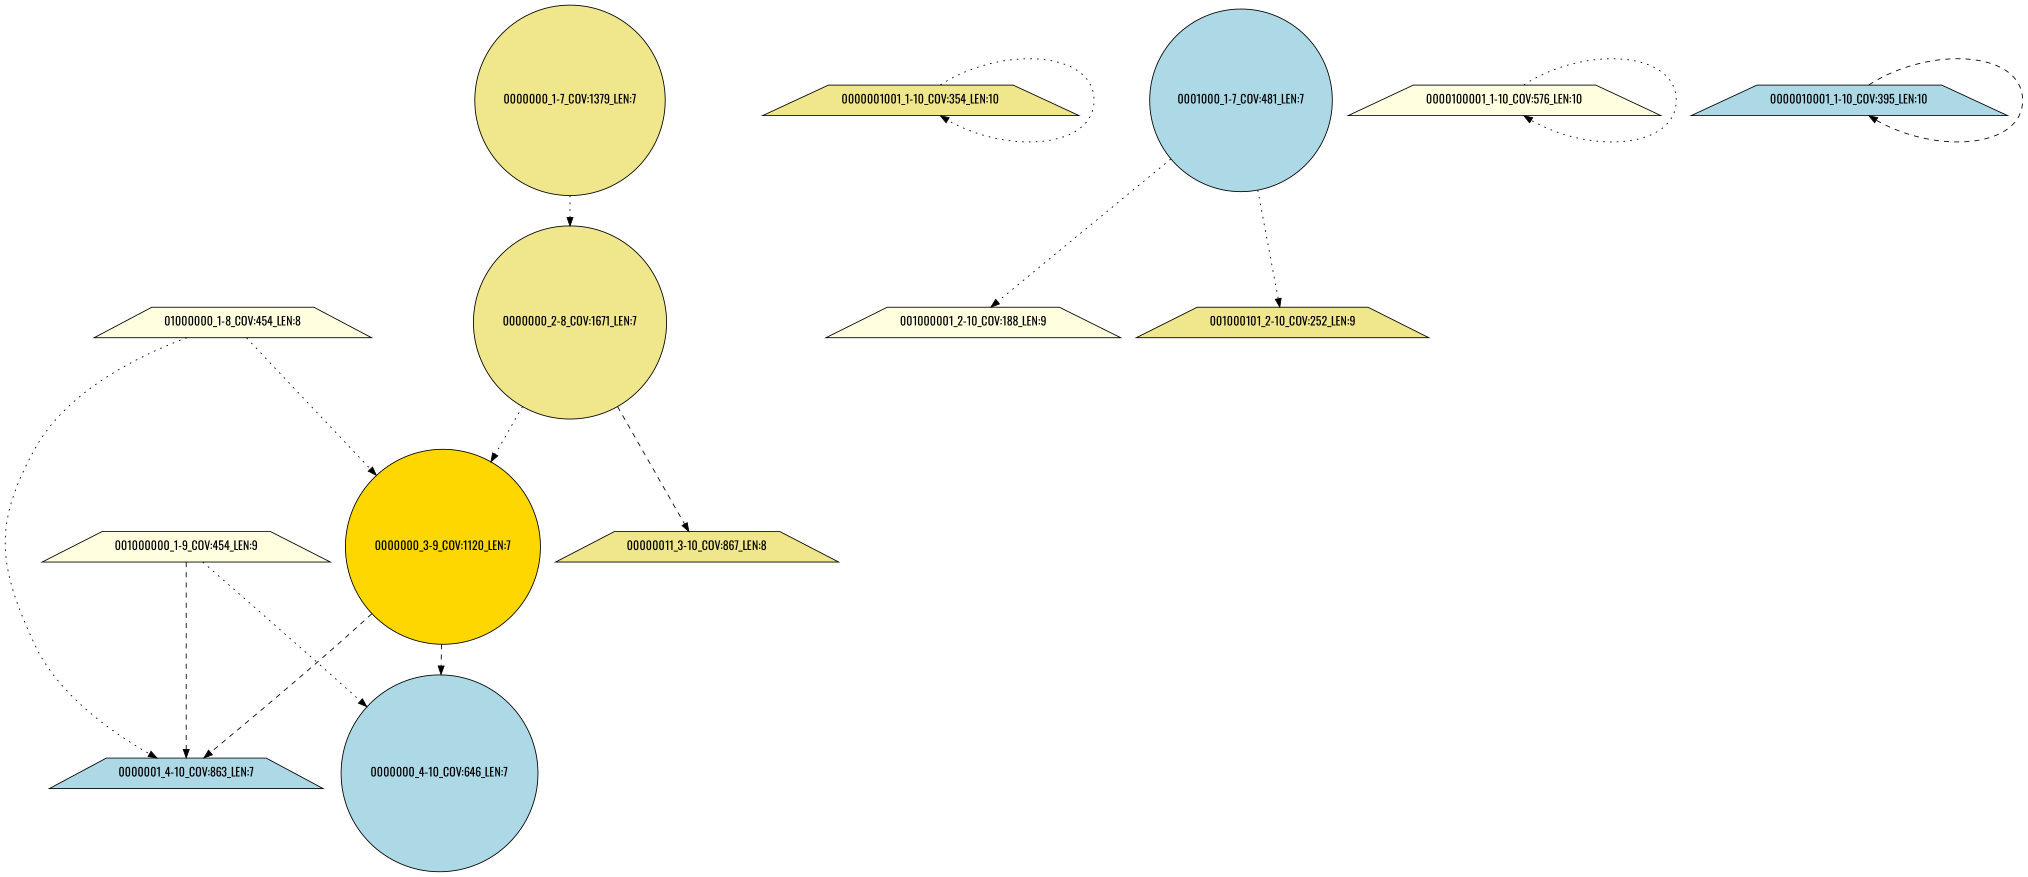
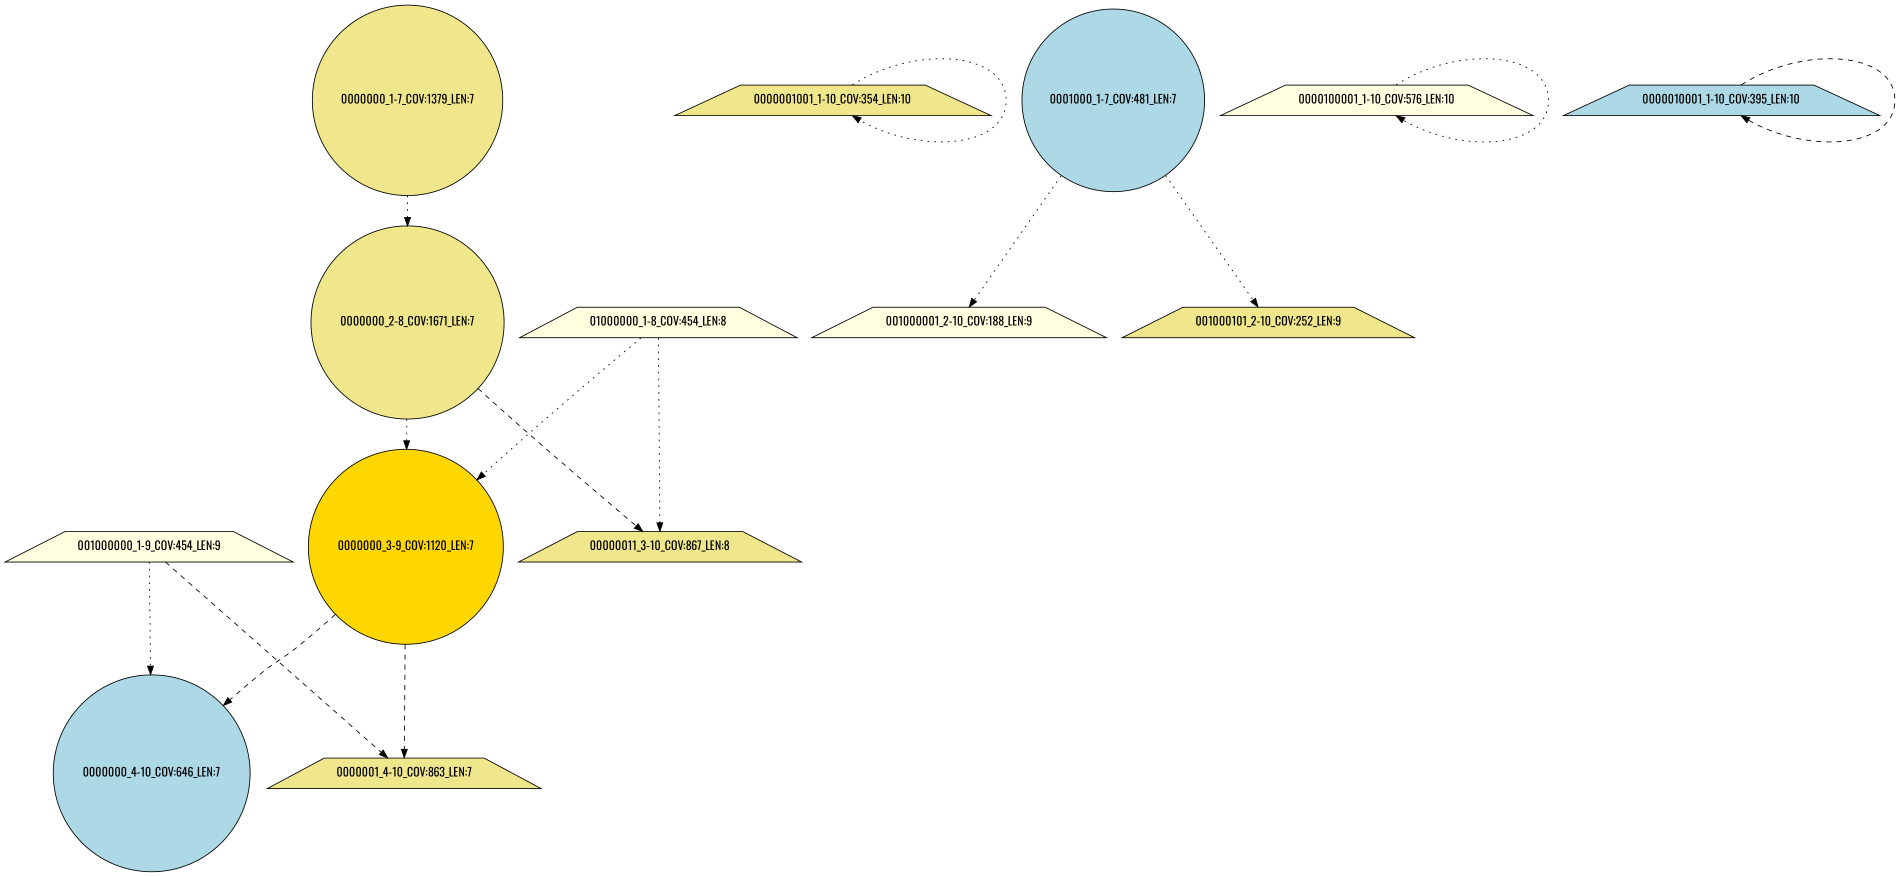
  digraph {
    fontname=Oswald
    node [fillcolor=khaki fontname=Oswald shape=trapezium style=filled]
    edge [fontname=Oswald style=dotted]
    "0000000_1-7_COV:1379_LEN:7" [shape=circle]
    "0000000_2-8_COV:1671_LEN:7" [shape=circle]
    "0000000_3-9_COV:1120_LEN:7" [fillcolor=gold shape=circle]
    "00000011_3-10_COV:867_LEN:8"
    "0000000_4-10_COV:646_LEN:7" [fillcolor=lightblue shape=circle]
-   "0000001_4-10_COV:863_LEN:7" [fillcolor=lightblue]
+   "0000001_4-10_COV:863_LEN:7"
    "01000000_1-8_COV:454_LEN:8" [fillcolor=lightyellow]
    "0000001001_1-10_COV:354_LEN:10"
    "0001000_1-7_COV:481_LEN:7" [fillcolor=lightblue shape=circle]
    "001000001_2-10_COV:188_LEN:9" [fillcolor=lightyellow]
    "001000101_2-10_COV:252_LEN:9"
    "0000100001_1-10_COV:576_LEN:10" [fillcolor=lightyellow]
    "001000000_1-9_COV:454_LEN:9" [fillcolor=lightyellow]
    "0000010001_1-10_COV:395_LEN:10" [fillcolor=lightblue]
    "0000000_1-7_COV:1379_LEN:7" -> "0000000_2-8_COV:1671_LEN:7"
    "0000000_2-8_COV:1671_LEN:7" -> "0000000_3-9_COV:1120_LEN:7"
    "0000000_2-8_COV:1671_LEN:7" -> "00000011_3-10_COV:867_LEN:8" [style=dashed]
    "0000000_3-9_COV:1120_LEN:7" -> "0000000_4-10_COV:646_LEN:7" [style=dashed]
    "0000000_3-9_COV:1120_LEN:7" -> "0000001_4-10_COV:863_LEN:7" [style=dashed]
    "01000000_1-8_COV:454_LEN:8" -> "0000000_3-9_COV:1120_LEN:7"
-   "01000000_1-8_COV:454_LEN:8" -> "0000001_4-10_COV:863_LEN:7"
+   "01000000_1-8_COV:454_LEN:8" -> "00000011_3-10_COV:867_LEN:8"
    "0000001001_1-10_COV:354_LEN:10" -> "0000001001_1-10_COV:354_LEN:10"
    "0001000_1-7_COV:481_LEN:7" -> "001000001_2-10_COV:188_LEN:9"
    "0001000_1-7_COV:481_LEN:7" -> "001000101_2-10_COV:252_LEN:9"
    "0000100001_1-10_COV:576_LEN:10" -> "0000100001_1-10_COV:576_LEN:10"
    "001000000_1-9_COV:454_LEN:9" -> "0000000_4-10_COV:646_LEN:7"
    "001000000_1-9_COV:454_LEN:9" -> "0000001_4-10_COV:863_LEN:7" [style=dashed]
    "0000010001_1-10_COV:395_LEN:10" -> "0000010001_1-10_COV:395_LEN:10" [style=dashed]
  }
